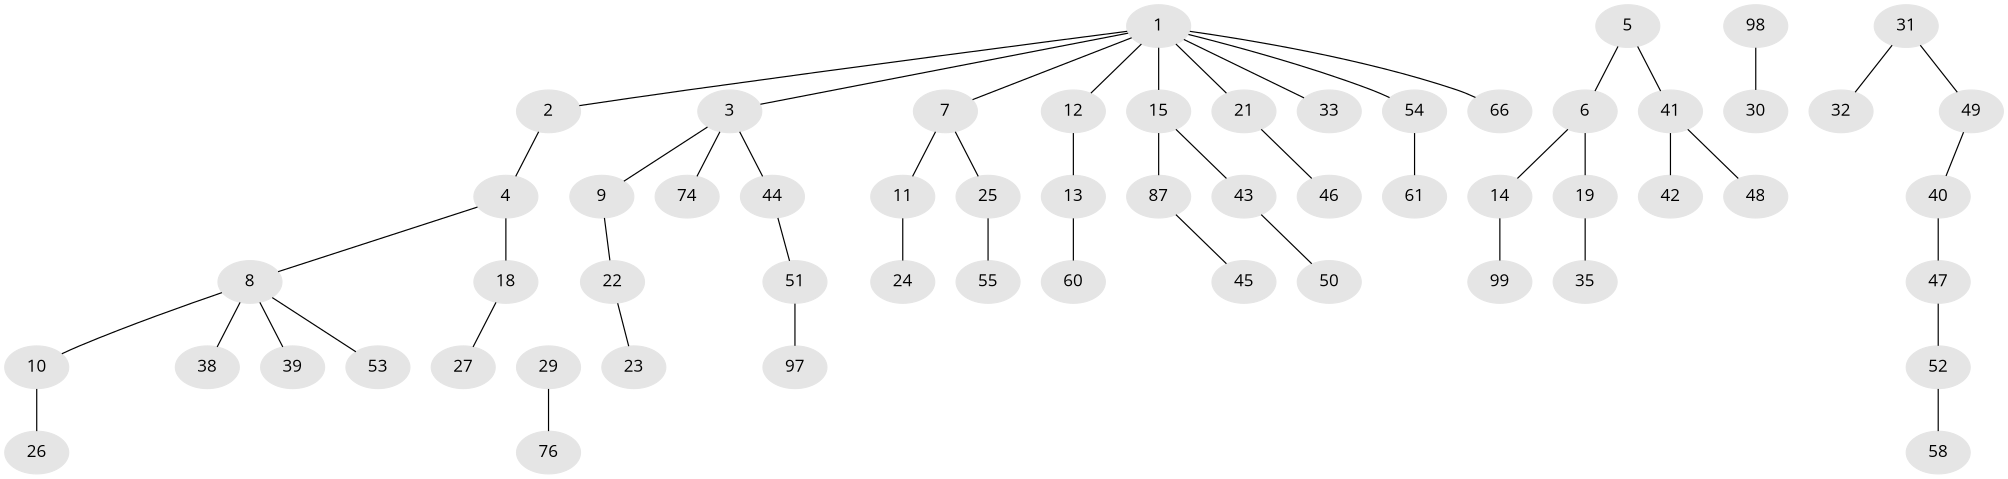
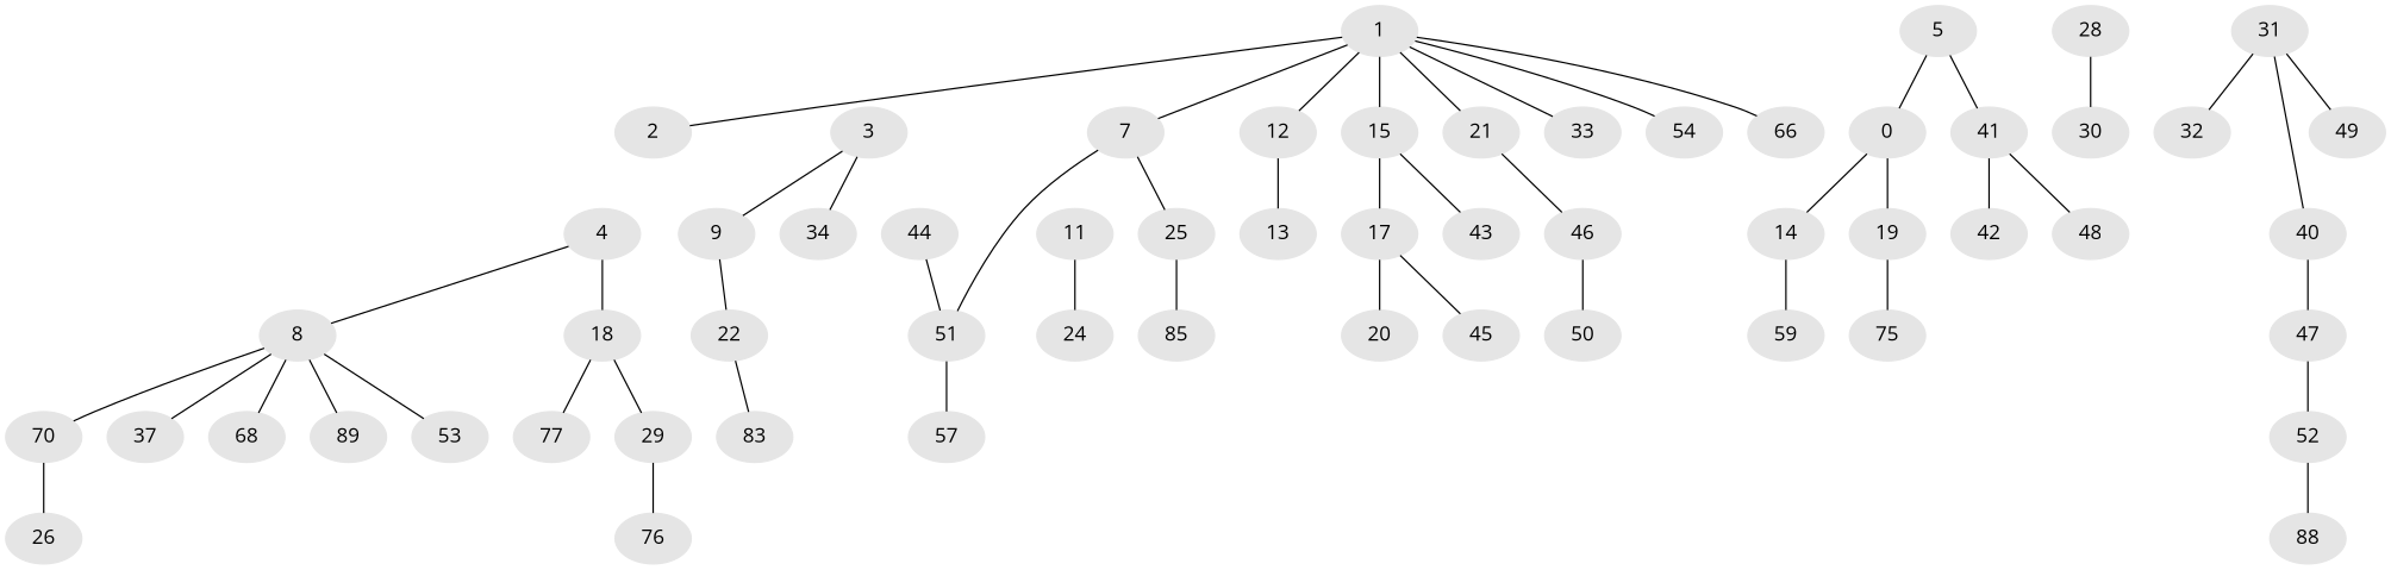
  graph {
    fontname="Open Sans"
    node [color=gray90 fontname="Open Sans" style=filled]
    edge [fontname="Open Sans"]
    1
    2
    3
    7
    12
    15
    21
    33
    54
    n10 [label=66]
    4
    9
-   34 [label=74]
+   34
    44
    11
    25
    13
-   17 [label=87]
+   17
    43
    46
-   61
    8
    18
    5
-   6
+   6 [label=0]
    41
    22
    51
-   10
-   38
-   39
+   10 [label=70]
+   37
+   38 [label=68]
+   39 [label=89]
    53
-   27
+   27 [label=77]
    29
    14
    19
    42
    48
-   59 [label=99]
-   35
+   59
+   35 [label=75]
    24
-   55
+   55 [label=85]
    26
-   23
-   60
+   23 [label=83]
+   20
    45
-   28 [label=98]
+   28
    30
    n51 [label=76]
    31
    32
    40
    49
    50
    47
    52
-   57 [label=97]
-   58
+   57
+   58 [label=88]
    1 -- 2
-   1 -- 3
    1 -- 7
    1 -- 12
    1 -- 15
    1 -- 21
    1 -- 33
    1 -- 54
    1 -- n10
-   2 -- 4
    3 -- 9
    3 -- 34
-   3 -- 44
-   7 -- 11
+   7 -- 51
    7 -- 25
    12 -- 13
    15 -- 17
    15 -- 43
    21 -- 46
-   54 -- 61
    4 -- 8
    4 -- 18
    9 -- 22
    44 -- 51
    11 -- 24
    25 -- 55
-   13 -- 60
+   17 -- 20
    17 -- 45
-   43 -- 50
+   46 -- 50
    8 -- 10
+   8 -- 37
    8 -- 38
    8 -- 39
    8 -- 53
    18 -- 27
+   18 -- 29
    5 -- 6
    5 -- 41
    6 -- 14
    6 -- 19
    41 -- 42
    41 -- 48
    22 -- 23
    51 -- 57
    10 -- 26
    29 -- n51
    14 -- 59
    19 -- 35
    28 -- 30
    31 -- 32
-   49 -- 40
+   31 -- 40
    31 -- 49
    40 -- 47
    47 -- 52
    52 -- 58
  }
